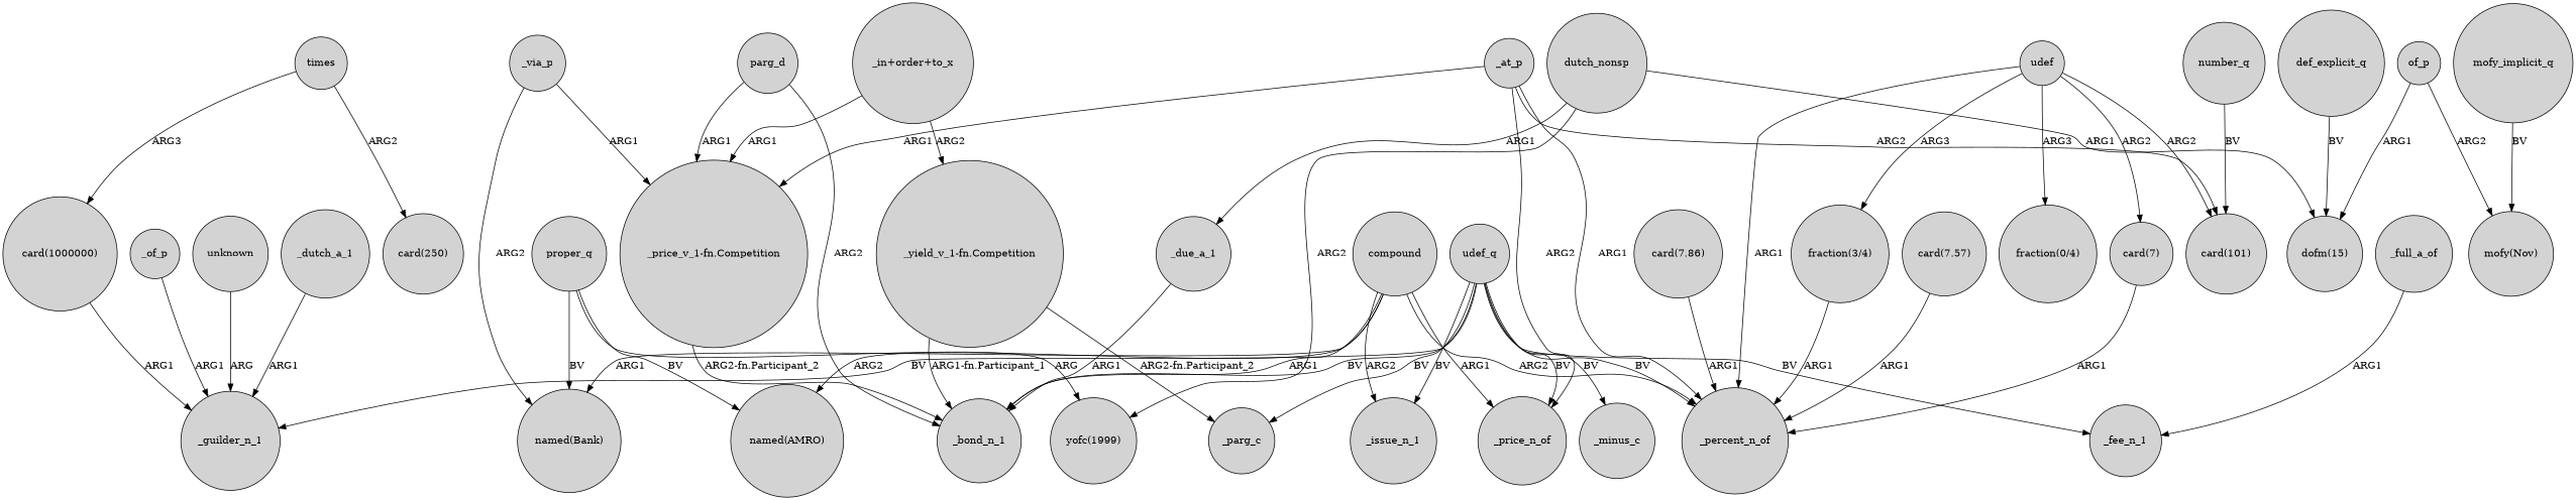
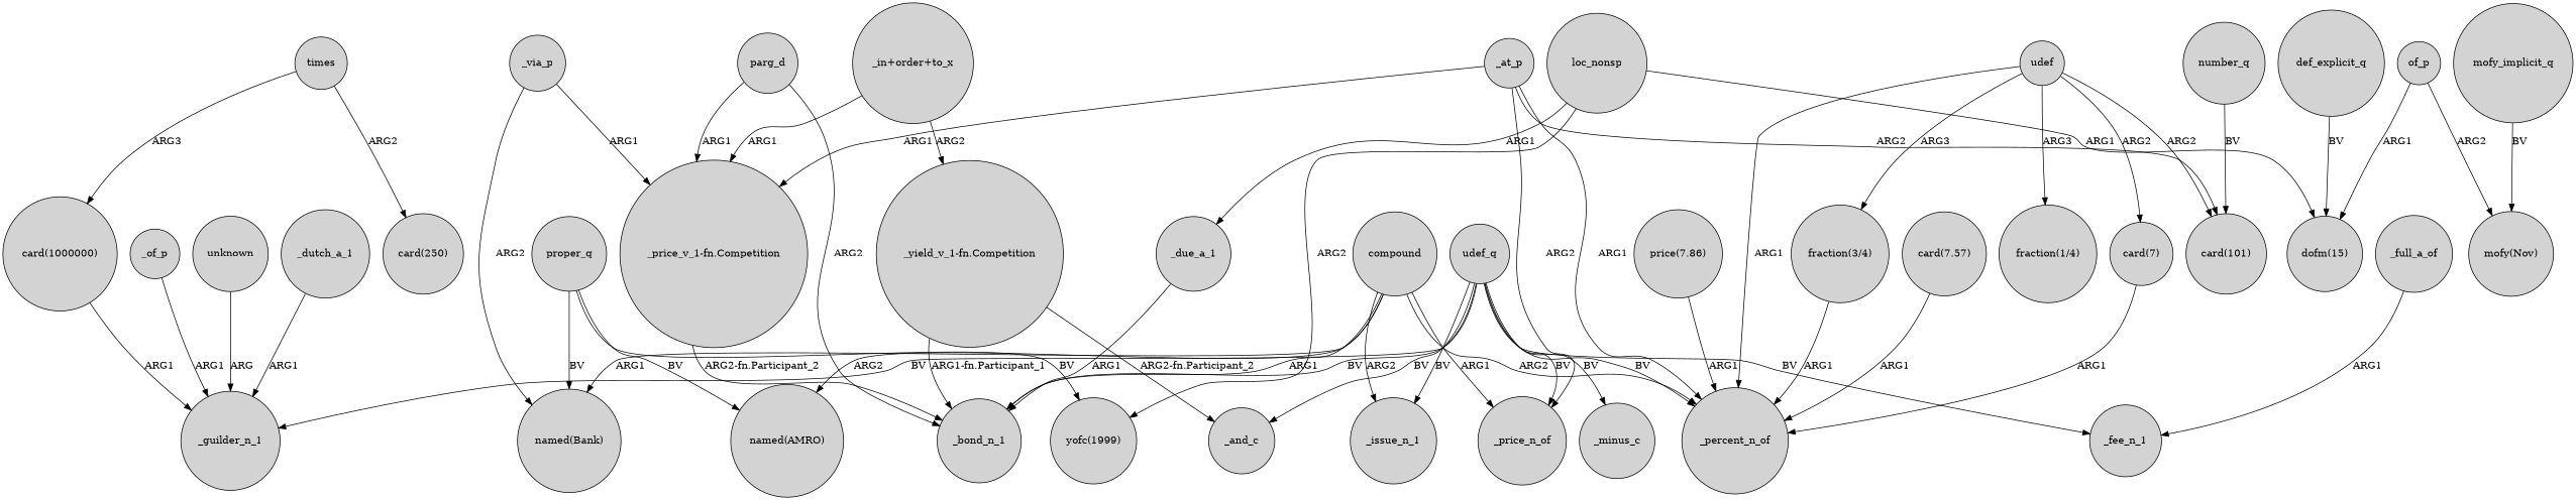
  digraph {
    node [shape=circle style=filled]
    _dutch_a_1
    _guilder_n_1
-   loc_nonsp [label=dutch_nonsp]
+   loc_nonsp
    "yofc(1999)"
    _due_a_1
    "dofm(15)"
    _bond_n_1
    udef_q
    _fee_n_1
    _percent_n_of
    _price_n_of
-   _and_c [label=_parg_c]
+   _and_c
    _issue_n_1
    _minus_c
    parg_d
    "_price_v_1-fn.Competition"
    "card(7)"
    of_p
    "mofy(Nov)"
    "card(1000000)"
-   "card(7.86)"
+   "card(7.86)" [label="price(7.86)"]
    _at_p
    "card(101)"
    compound
    "named(Bank)"
    "named(AMRO)"
    times
    "card(250)"
    proper_q
    _of_p
    n31 [label=udef]
    "fraction(3/4)"
-   "fraction(1/4)" [label="fraction(0/4)"]
+   "fraction(1/4)"
    "_in+order+to_x"
    "_yield_v_1-fn.Competition"
    "card(7.57)"
    unknown
    _full_a_of
    def_explicit_q
    _via_p
    n41 [label=mofy_implicit_q]
    number_q
    _dutch_a_1 -> _guilder_n_1 [label=ARG1]
    loc_nonsp -> "yofc(1999)" [label=ARG2]
    loc_nonsp -> _due_a_1 [label=ARG1]
    loc_nonsp -> "dofm(15)" [label=ARG1]
    _due_a_1 -> _bond_n_1 [label=ARG1]
    udef_q -> _guilder_n_1 [label=BV]
    udef_q -> _bond_n_1 [label=BV]
    udef_q -> _fee_n_1 [label=BV]
    udef_q -> _percent_n_of [label=BV]
    udef_q -> _price_n_of [label=BV]
    udef_q -> _and_c [label=BV]
    udef_q -> _issue_n_1 [label=BV]
    udef_q -> _minus_c [label=BV]
    parg_d -> _bond_n_1 [label=ARG2]
    parg_d -> "_price_v_1-fn.Competition" [label=ARG1]
    "_price_v_1-fn.Competition" -> _bond_n_1 [label="ARG2-fn.Participant_2"]
    "card(7)" -> _percent_n_of [label=ARG1]
    of_p -> "dofm(15)" [label=ARG1]
    of_p -> "mofy(Nov)" [label=ARG2]
    "card(1000000)" -> _guilder_n_1 [label=ARG1]
    "card(7.86)" -> _percent_n_of [label=ARG1]
    _at_p -> _percent_n_of [label=ARG1]
    _at_p -> _price_n_of [label=ARG2]
    _at_p -> "_price_v_1-fn.Competition" [label=ARG1]
    _at_p -> "card(101)" [label=ARG2]
    compound -> _bond_n_1 [label=ARG1]
    compound -> _percent_n_of [label=ARG2]
    compound -> _price_n_of [label=ARG1]
    compound -> _issue_n_1 [label=ARG2]
    compound -> "named(Bank)" [label=ARG1]
    compound -> "named(AMRO)" [label=ARG2]
    times -> "card(1000000)" [label=ARG3]
    times -> "card(250)" [label=ARG2]
-   proper_q -> "yofc(1999)" [label=ARG]
+   proper_q -> "yofc(1999)" [label=BV]
    proper_q -> "named(Bank)" [label=BV]
    proper_q -> "named(AMRO)" [label=BV]
    _of_p -> _guilder_n_1 [label=ARG1]
    n31 -> _percent_n_of [label=ARG1]
    n31 -> "card(7)" [label=ARG2]
    n31 -> "card(101)" [label=ARG2]
    n31 -> "fraction(3/4)" [label=ARG3]
    n31 -> "fraction(1/4)" [label=ARG3]
    "fraction(3/4)" -> _percent_n_of [label=ARG1]
    "_in+order+to_x" -> "_price_v_1-fn.Competition" [label=ARG1]
    "_in+order+to_x" -> "_yield_v_1-fn.Competition" [label=ARG2]
    "_yield_v_1-fn.Competition" -> _bond_n_1 [label="ARG1-fn.Participant_1"]
    "_yield_v_1-fn.Competition" -> _and_c [label="ARG2-fn.Participant_2"]
    "card(7.57)" -> _percent_n_of [label=ARG1]
    unknown -> _guilder_n_1 [label=ARG]
    _full_a_of -> _fee_n_1 [label=ARG1]
    def_explicit_q -> "dofm(15)" [label=BV]
    _via_p -> "_price_v_1-fn.Competition" [label=ARG1]
    _via_p -> "named(Bank)" [label=ARG2]
    n41 -> "mofy(Nov)" [label=BV]
    number_q -> "card(101)" [label=BV]
  }
